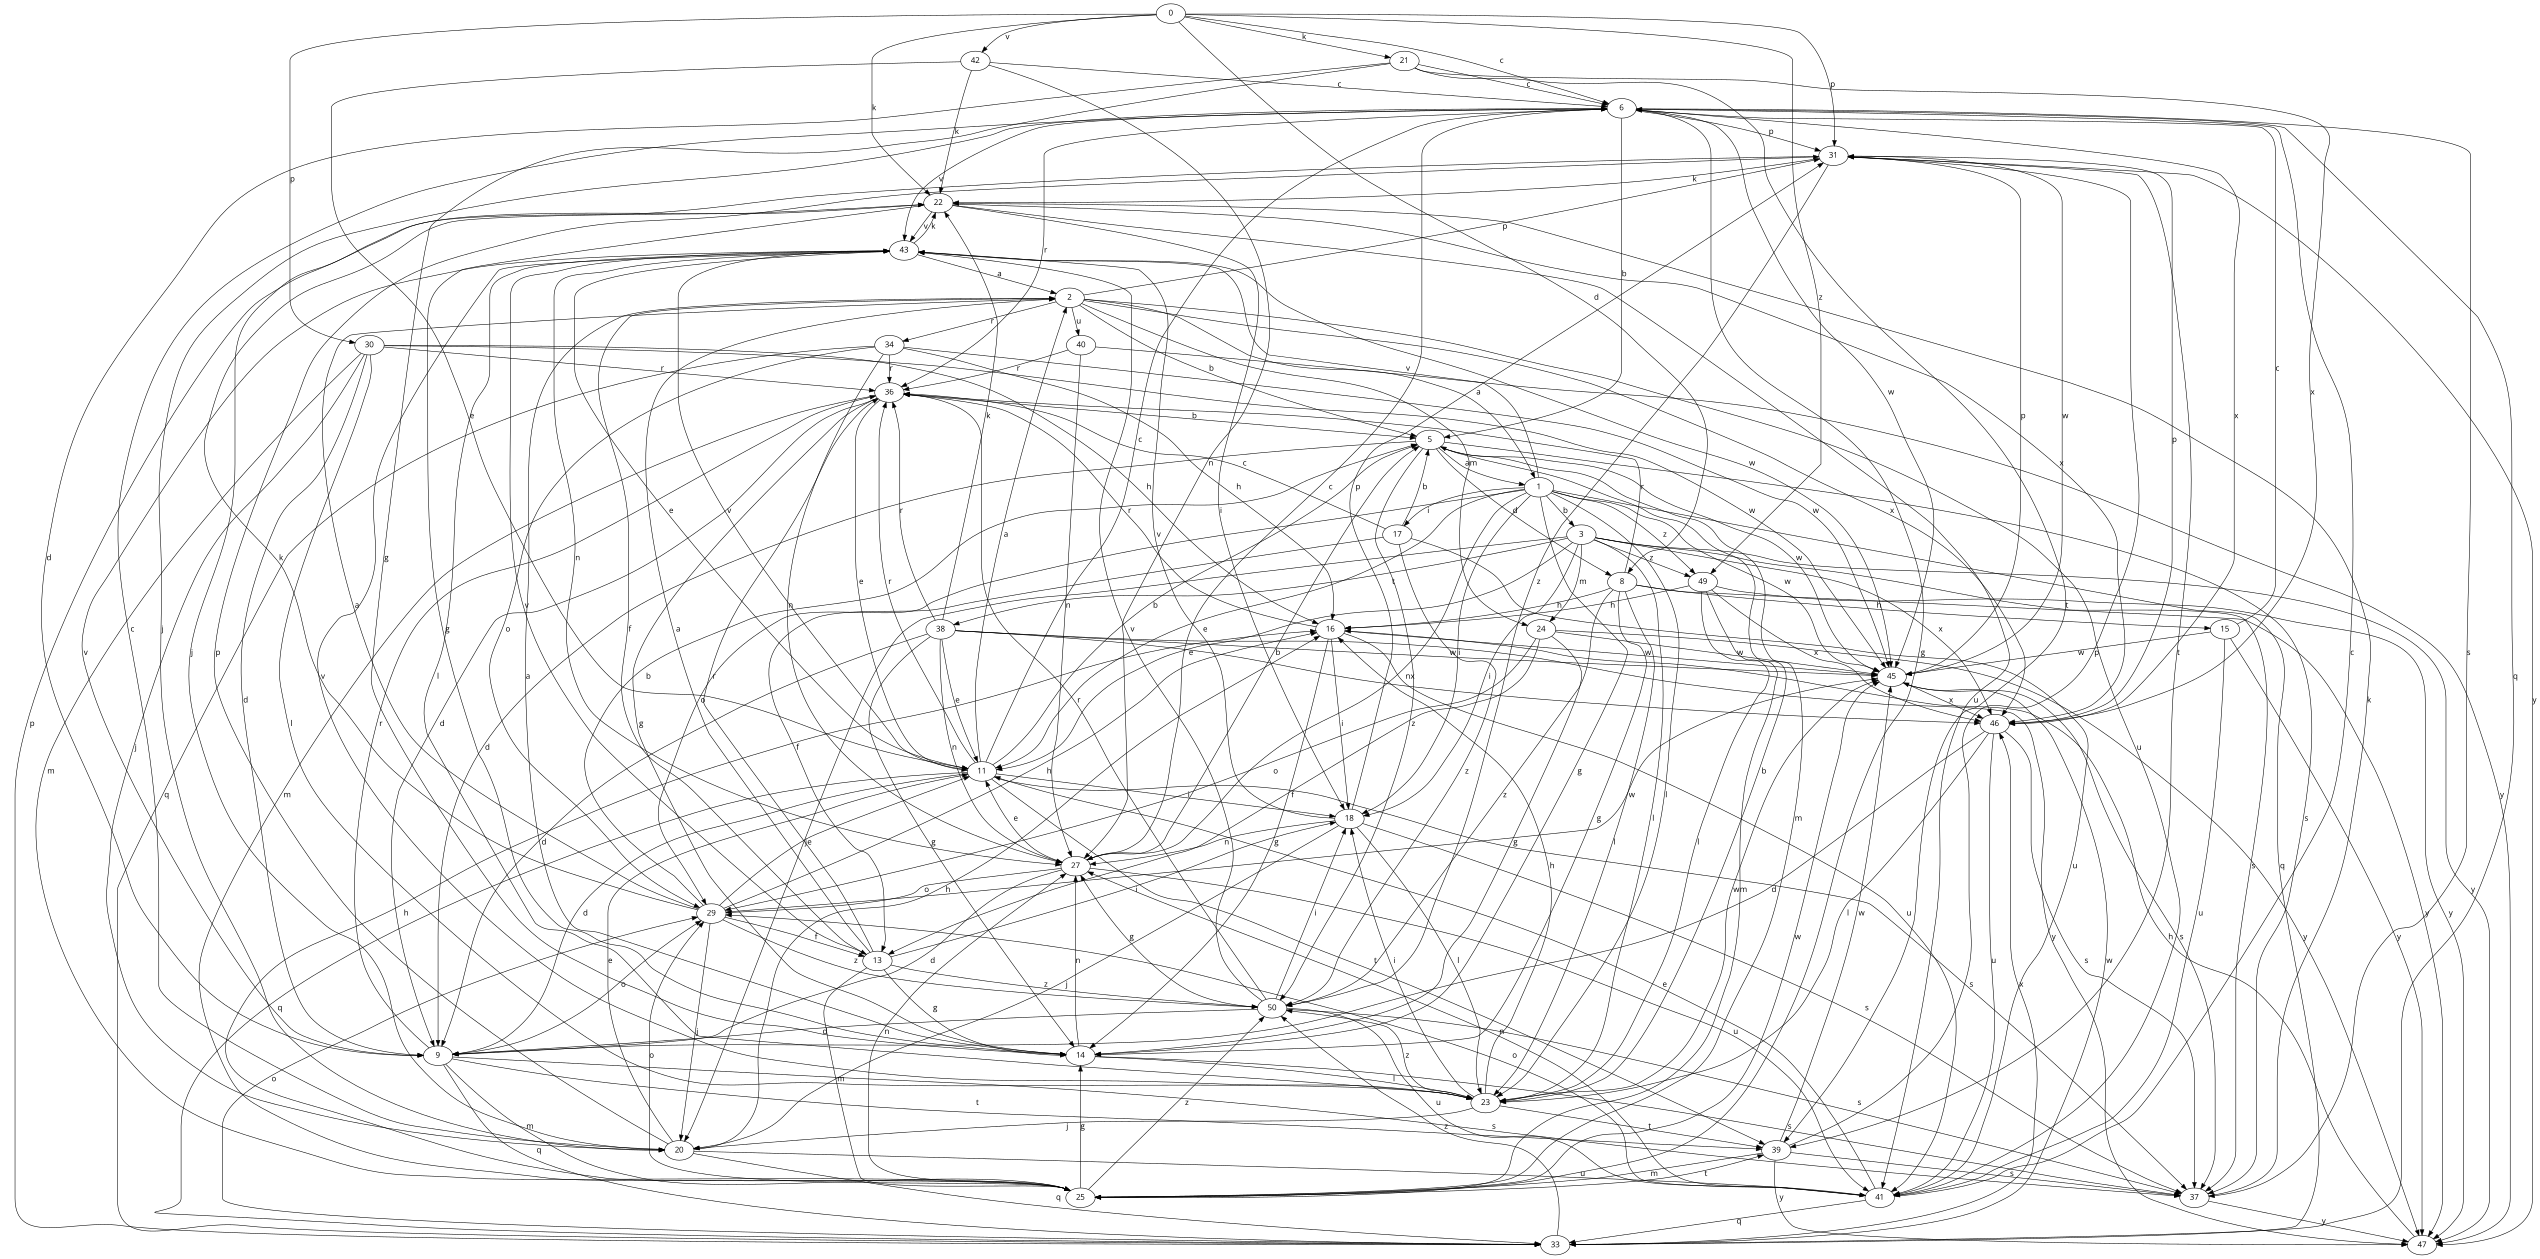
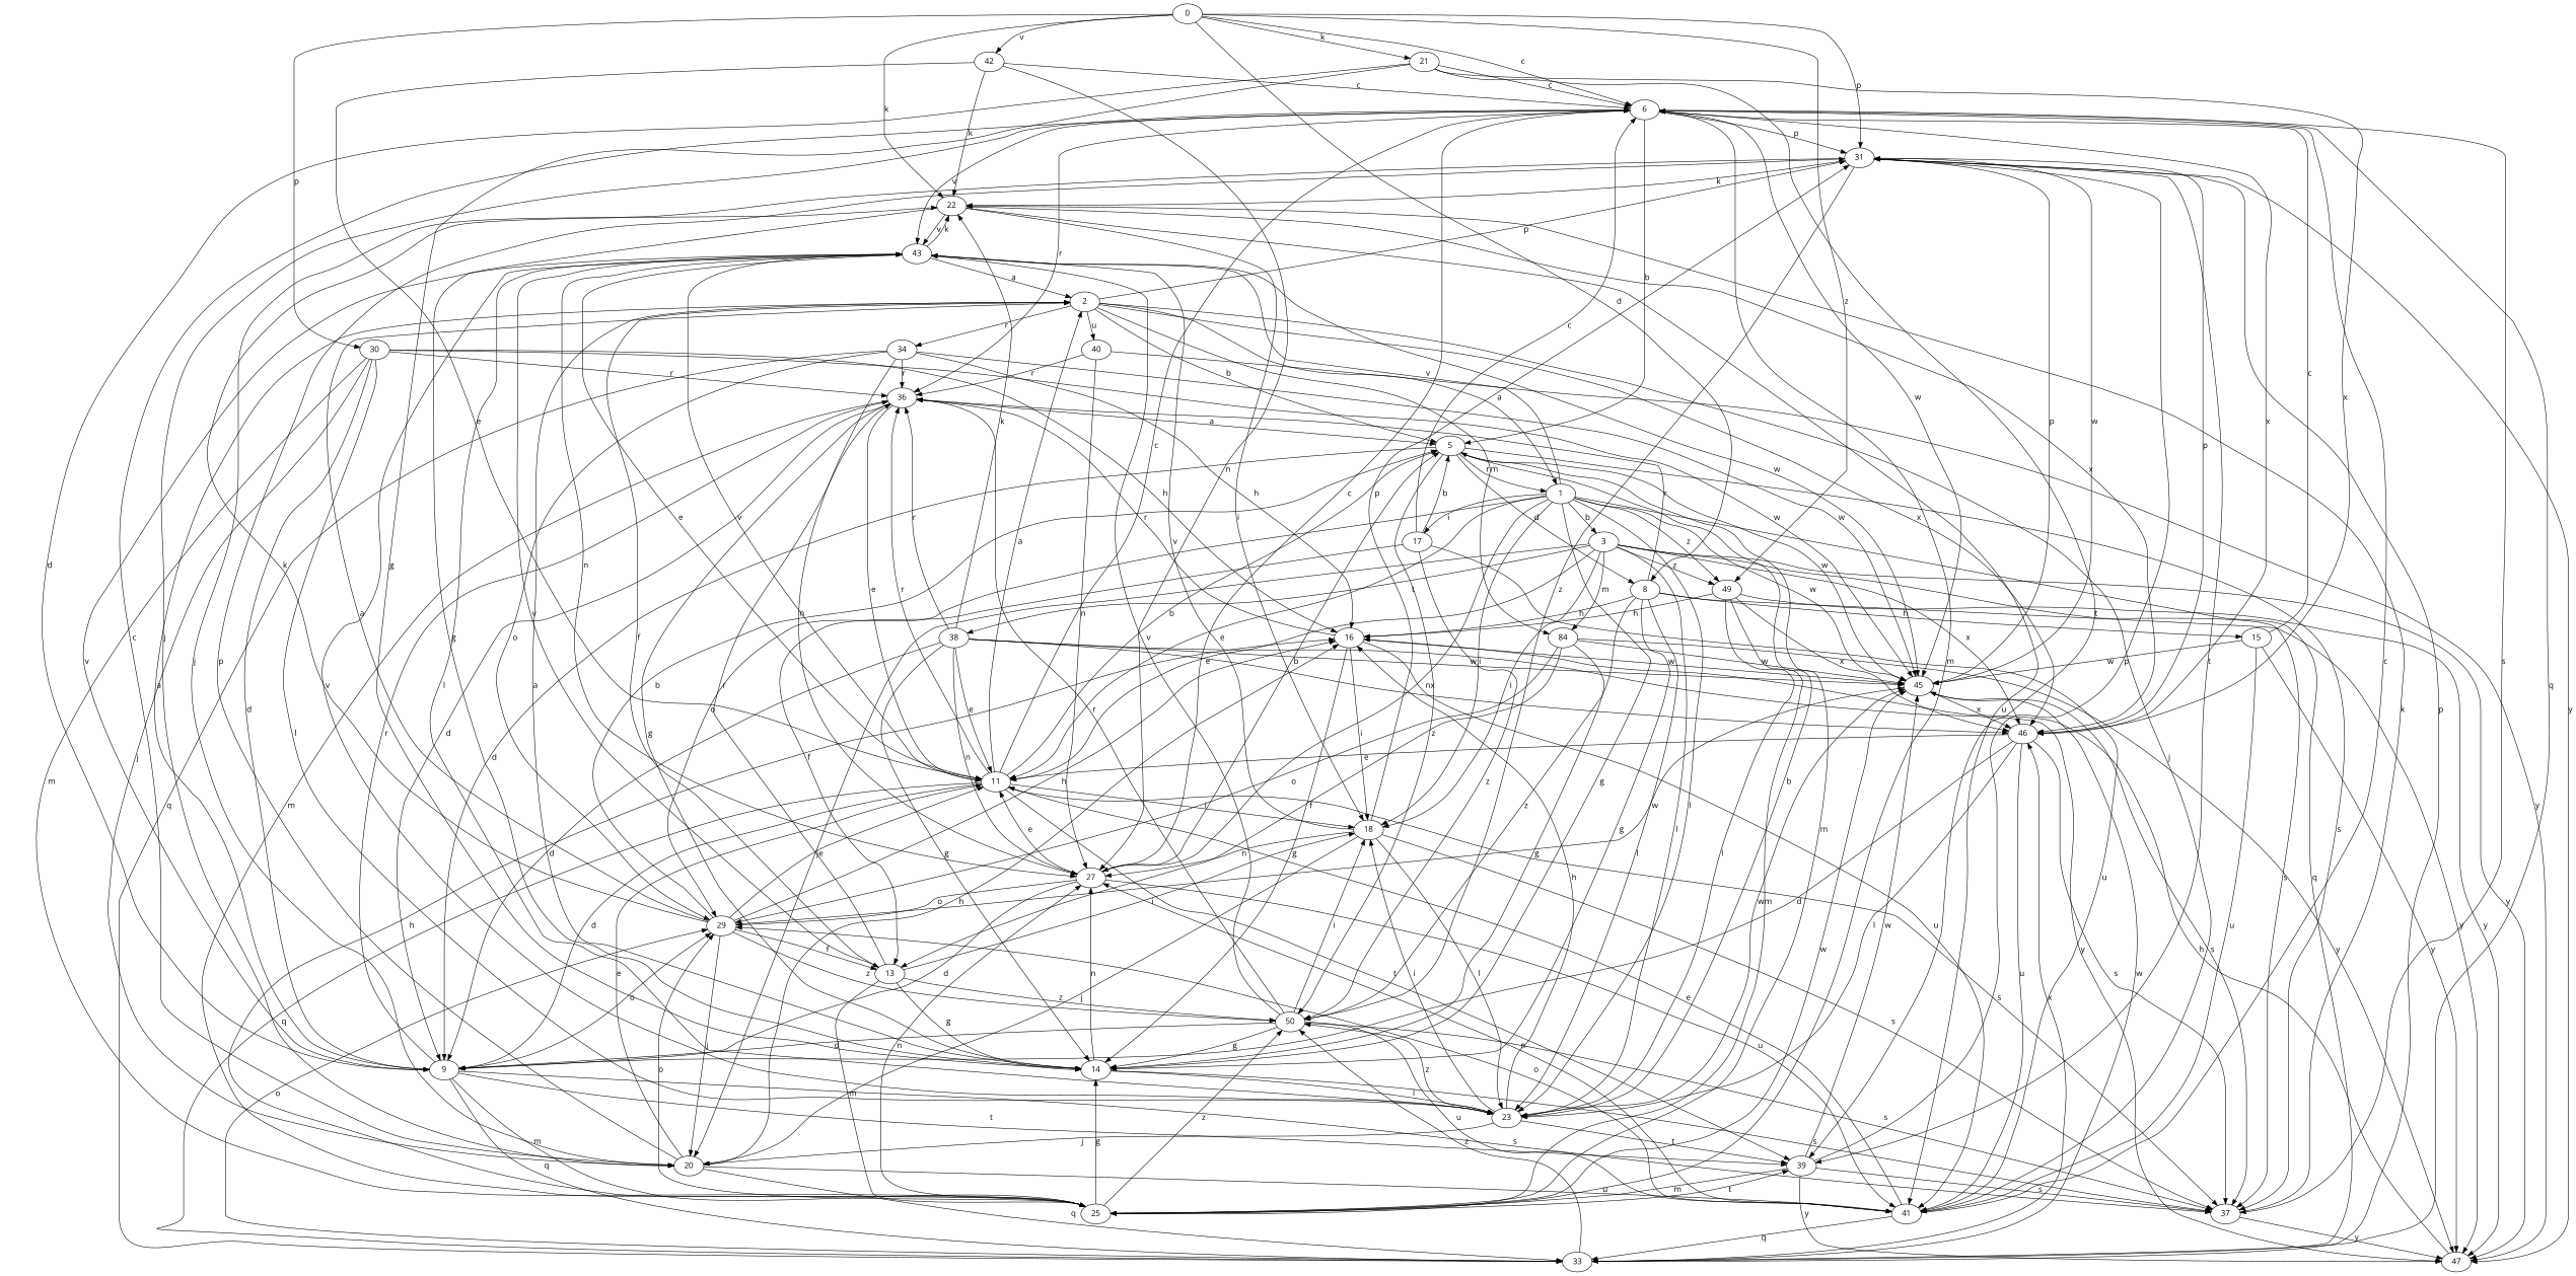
  strict digraph {
    fontname="Open Sans"
    node [fontname="Open Sans"]
    edge [fontname="Open Sans"]
    0
    6
    8
    21
    22
    30
    31
    42
    49
    33
    43
    45
    5
    46
    20
    37
    25
    36
    14
    23
    47
    50
    15
    16
    9
    39
    18
    41
    11
    27
    1
    3
    17
    29
-   24
+   24 [label=84]
    38
    2
    13
    34
    40
    0 -> 6 [label=c]
    0 -> 8 [label=d]
    0 -> 21 [label=k]
    0 -> 22 [label=k]
    0 -> 30 [label=p]
    0 -> 31 [label=p]
    0 -> 42 [label=v]
    0 -> 49 [label=z]
    6 -> 31 [label=p]
    6 -> 33 [label=q]
    6 -> 43 [label=v]
    6 -> 45 [label=w]
    6 -> 5 [label=b]
    6 -> 46 [label=x]
    6 -> 20 [label=j]
    6 -> 37 [label=s]
-   6 -> 25 [label=g]
+   6 -> 25 [label=m]
    6 -> 36 [label=r]
    8 -> 36 [label=r]
    8 -> 14 [label=g]
    8 -> 23 [label=l]
    8 -> 47 [label=y]
    8 -> 50 [label=z]
    8 -> 15 [label=h]
    8 -> 16 [label=h]
    21 -> 6 [label=c]
    21 -> 46 [label=x]
    21 -> 14 [label=g]
    21 -> 9 [label=d]
    21 -> 39 [label=t]
    22 -> 43 [label=v]
    22 -> 46 [label=x]
    22 -> 14 [label=g]
    22 -> 18 [label=i]
    22 -> 41 [label=u]
    30 -> 45 [label=w]
    30 -> 20 [label=j]
    30 -> 25 [label=m]
    30 -> 36 [label=r]
    30 -> 23 [label=l]
    30 -> 16 [label=h]
    30 -> 9 [label=d]
    31 -> 22 [label=k]
    31 -> 45 [label=w]
    31 -> 20 [label=j]
    31 -> 47 [label=y]
    31 -> 50 [label=z]
    31 -> 39 [label=t]
    42 -> 6 [label=c]
    42 -> 22 [label=k]
    42 -> 11 [label=e]
    42 -> 27 [label=n]
    49 -> 46 [label=x]
    49 -> 25 [label=m]
    49 -> 23 [label=l]
    49 -> 47 [label=y]
    49 -> 16 [label=h]
-   33 -> 22 [label=p]
+   33 -> 31 [label=p]
    33 -> 45 [label=w]
    33 -> 46 [label=x]
    33 -> 50 [label=z]
    33 -> 29 [label=o]
    43 -> 22 [label=k]
    43 -> 45 [label=w]
    43 -> 23 [label=l]
    43 -> 11 [label=e]
    43 -> 27 [label=n]
    43 -> 2 [label=a]
    45 -> 31 [label=p]
    45 -> 46 [label=x]
    45 -> 37 [label=s]
    5 -> 8 [label=d]
    5 -> 45 [label=w]
    5 -> 37 [label=s]
    5 -> 25 [label=m]
    5 -> 50 [label=z]
    5 -> 9 [label=d]
-   5 -> 1 [label=a]
+   5 -> 1 [label=r]
    46 -> 31 [label=p]
    46 -> 37 [label=s]
    46 -> 23 [label=l]
    46 -> 9 [label=d]
    46 -> 41 [label=u]
+   46 -> 11 [label=e]
    20 -> 6 [label=c]
    20 -> 31 [label=p]
    20 -> 33 [label=q]
    20 -> 16 [label=h]
    20 -> 41 [label=u]
    20 -> 11 [label=e]
    37 -> 22 [label=k]
    37 -> 47 [label=y]
    25 -> 45 [label=w]
    25 -> 14 [label=g]
    25 -> 50 [label=z]
    25 -> 16 [label=h]
    25 -> 39 [label=t]
    25 -> 27 [label=n]
    25 -> 29 [label=o]
-   36 -> 5 [label=b]
+   36 -> 5 [label=a]
    36 -> 25 [label=m]
    36 -> 14 [label=g]
    36 -> 9 [label=d]
    36 -> 11 [label=e]
    14 -> 37 [label=s]
    14 -> 23 [label=l]
    14 -> 27 [label=n]
    14 -> 2 [label=a]
    23 -> 43 [label=v]
    23 -> 45 [label=w]
    23 -> 5 [label=b]
    23 -> 20 [label=j]
    23 -> 50 [label=z]
    23 -> 16 [label=h]
    23 -> 39 [label=t]
    23 -> 18 [label=i]
    47 -> 16 [label=h]
    50 -> 43 [label=v]
    50 -> 37 [label=s]
    50 -> 36 [label=r]
-   50 -> 27 [label=g]
+   50 -> 14 [label=g]
    50 -> 9 [label=d]
    50 -> 18 [label=i]
    50 -> 41 [label=u]
    15 -> 6 [label=c]
    15 -> 45 [label=w]
    15 -> 47 [label=y]
    15 -> 41 [label=u]
    16 -> 45 [label=w]
    16 -> 36 [label=r]
    16 -> 14 [label=g]
    16 -> 18 [label=i]
    16 -> 41 [label=u]
    9 -> 33 [label=q]
    9 -> 43 [label=v]
    9 -> 37 [label=s]
    9 -> 25 [label=m]
    9 -> 36 [label=r]
    9 -> 39 [label=t]
    9 -> 29 [label=o]
    39 -> 31 [label=p]
    39 -> 45 [label=w]
    39 -> 37 [label=s]
    39 -> 25 [label=m]
    39 -> 47 [label=y]
    18 -> 31 [label=p]
    18 -> 43 [label=v]
    18 -> 20 [label=j]
    18 -> 37 [label=s]
    18 -> 23 [label=l]
    18 -> 27 [label=n]
    41 -> 6 [label=c]
    41 -> 33 [label=q]
    41 -> 11 [label=e]
    41 -> 27 [label=n]
    41 -> 29 [label=o]
    11 -> 6 [label=c]
    11 -> 33 [label=q]
    11 -> 43 [label=v]
    11 -> 5 [label=b]
    11 -> 37 [label=s]
    11 -> 36 [label=r]
    11 -> 9 [label=d]
    11 -> 39 [label=t]
    11 -> 18 [label=i]
    11 -> 2 [label=a]
    27 -> 6 [label=c]
    27 -> 5 [label=b]
    27 -> 9 [label=d]
    27 -> 41 [label=u]
    27 -> 11 [label=e]
    27 -> 29 [label=o]
    1 -> 49 [label=z]
    1 -> 33 [label=q]
    1 -> 43 [label=v]
    1 -> 45 [label=w]
    1 -> 14 [label=g]
    1 -> 23 [label=l]
    1 -> 18 [label=i]
    1 -> 11 [label=e]
    1 -> 27 [label=n]
    1 -> 3 [label=b]
    1 -> 17 [label=i]
    1 -> 29 [label=o]
    3 -> 49 [label=z]
    3 -> 46 [label=x]
    3 -> 20 [label=j]
    3 -> 37 [label=s]
    3 -> 23 [label=l]
    3 -> 47 [label=y]
    3 -> 18 [label=i]
    3 -> 11 [label=e]
    3 -> 24 [label=m]
    3 -> 38 [label=t]
-   17 -> 36 [label=c]
+   17 -> 6 [label=c]
    17 -> 5 [label=b]
    17 -> 50 [label=z]
    17 -> 41 [label=u]
    17 -> 13 [label=f]
    29 -> 22 [label=k]
    29 -> 45 [label=w]
    29 -> 5 [label=b]
    29 -> 20 [label=j]
    29 -> 50 [label=z]
    29 -> 16 [label=h]
    29 -> 11 [label=e]
    29 -> 2 [label=a]
    29 -> 13 [label=f]
    24 -> 45 [label=w]
    24 -> 14 [label=g]
    24 -> 47 [label=y]
    24 -> 29 [label=o]
    24 -> 13 [label=f]
    38 -> 22 [label=k]
    38 -> 45 [label=w]
    38 -> 46 [label=x]
    38 -> 36 [label=r]
    38 -> 14 [label=g]
    38 -> 47 [label=y]
    38 -> 9 [label=d]
    38 -> 11 [label=e]
    38 -> 27 [label=n]
    2 -> 31 [label=p]
    2 -> 5 [label=b]
    2 -> 46 [label=x]
-   2 -> 41 [label=u]
+   2 -> 41 [label=j]
    2 -> 1 [label=a]
    2 -> 24 [label=m]
    2 -> 13 [label=f]
    2 -> 34 [label=r]
    2 -> 40 [label=u]
    13 -> 43 [label=v]
    13 -> 25 [label=m]
    13 -> 36 [label=r]
    13 -> 14 [label=g]
    13 -> 50 [label=z]
    13 -> 18 [label=i]
-   13 -> 2 [label=a]
+   9 -> 2 [label=a]
    34 -> 33 [label=q]
    34 -> 45 [label=w]
    34 -> 36 [label=r]
    34 -> 16 [label=h]
    34 -> 27 [label=n]
    34 -> 29 [label=o]
    40 -> 36 [label=r]
    40 -> 47 [label=y]
    40 -> 27 [label=n]
  }
